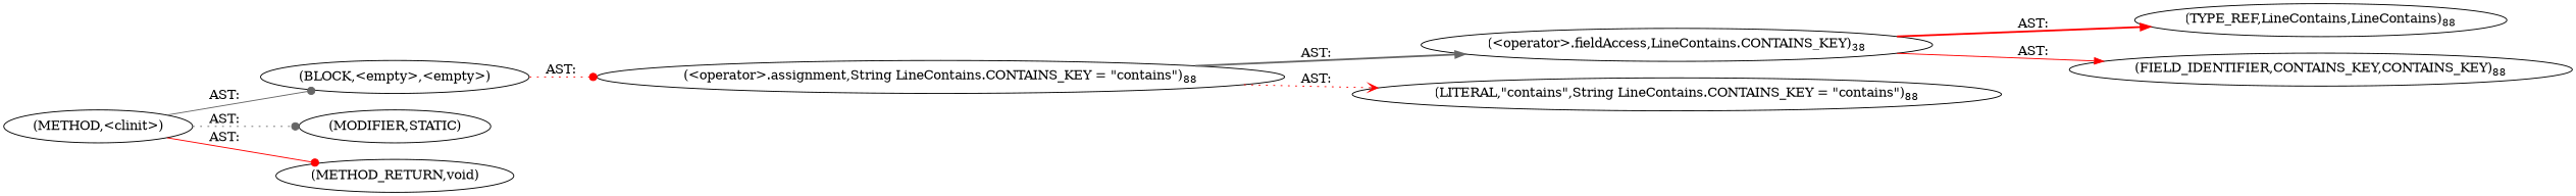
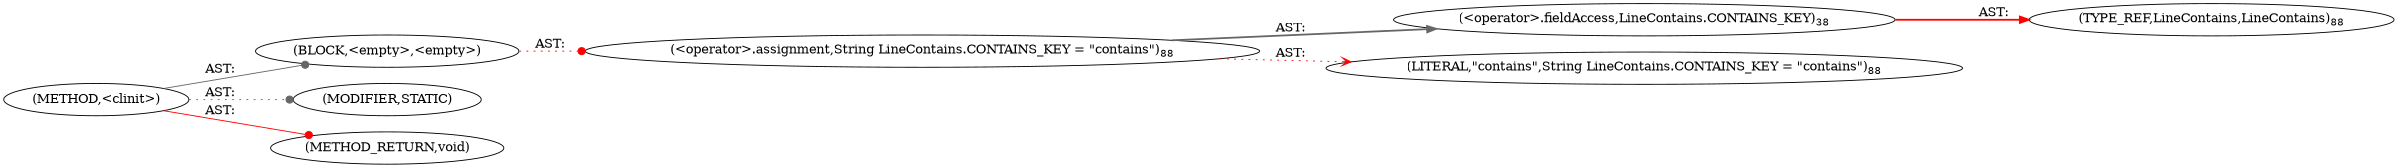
  digraph {
    rankdir=LR
    edge [arrowhead=dot color=red style=solid]
    n1 [label=<(METHOD,&lt;clinit&gt;)>]
    n2 [label=<(BLOCK,&lt;empty&gt;,&lt;empty&gt;)>]
    n3 [label=<(MODIFIER,STATIC)>]
    n4 [label=<(METHOD_RETURN,void)>]
    n5 [label=<(&lt;operator&gt;.assignment,String LineContains.CONTAINS_KEY = &quot;contains&quot;)<SUB>88</SUB>>]
    n6 [label=<(&lt;operator&gt;.fieldAccess,LineContains.CONTAINS_KEY)<SUB>38</SUB>>]
    n7 [label=<(LITERAL,&quot;contains&quot;,String LineContains.CONTAINS_KEY = &quot;contains&quot;)<SUB>88</SUB>>]
    n8 [label=<(TYPE_REF,LineContains,LineContains)<SUB>88</SUB>>]
-   n9 [label=<(FIELD_IDENTIFIER,CONTAINS_KEY,CONTAINS_KEY)<SUB>88</SUB>>]
    n1 -> n2 [color=gray40 label="AST: "]
    n1 -> n3 [color=gray40 label="AST: " style=dotted]
    n1 -> n4 [label="AST: "]
    n2 -> n5 [label="AST: " style=dotted]
    n5 -> n6 [arrowhead=normal color=gray40 label="AST: " style=bold]
    n5 -> n7 [arrowhead=vee label="AST: " style=dotted]
    n6 -> n8 [arrowhead=normal label="AST: " style=bold]
-   n6 -> n9 [arrowhead=normal label="AST: "]
  }
